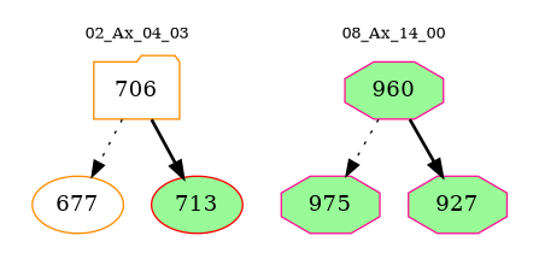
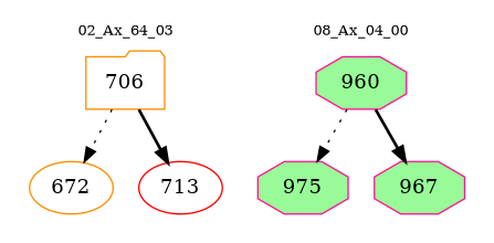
  digraph {
    node [color=deeppink fillcolor=white shape=octagon style=filled]
    edge [color=black style=dotted]
    n1 [color=darkorange label=706 shape=folder]
-   n2 [color=darkorange label=677 shape=ellipse]
-   n3 [color=red fillcolor=palegreen label=713 shape=ellipse]
+   n2 [color=darkorange label=672 shape=ellipse]
+   n3 [color=red label=713 shape=ellipse]
    n4 [fillcolor=palegreen label=960]
    n5 [fillcolor=palegreen label=975]
-   n6 [fillcolor=palegreen label=927]
+   n6 [fillcolor=palegreen label=967]
    subgraph cluster_1 {
      color=white
      fontsize=10
-     label="02_Ax_04_03"
+     label="02_Ax_64_03"
      n1
      n2
      n3
    }
    subgraph cluster_2 {
      color=white
      fontsize=10
-     label="08_Ax_14_00"
+     label="08_Ax_04_00"
      n4
      n5
      n6
    }
    n1 -> n2
    n1 -> n3 [style=bold]
    n4 -> n5
    n4 -> n6 [style=bold]
  }
